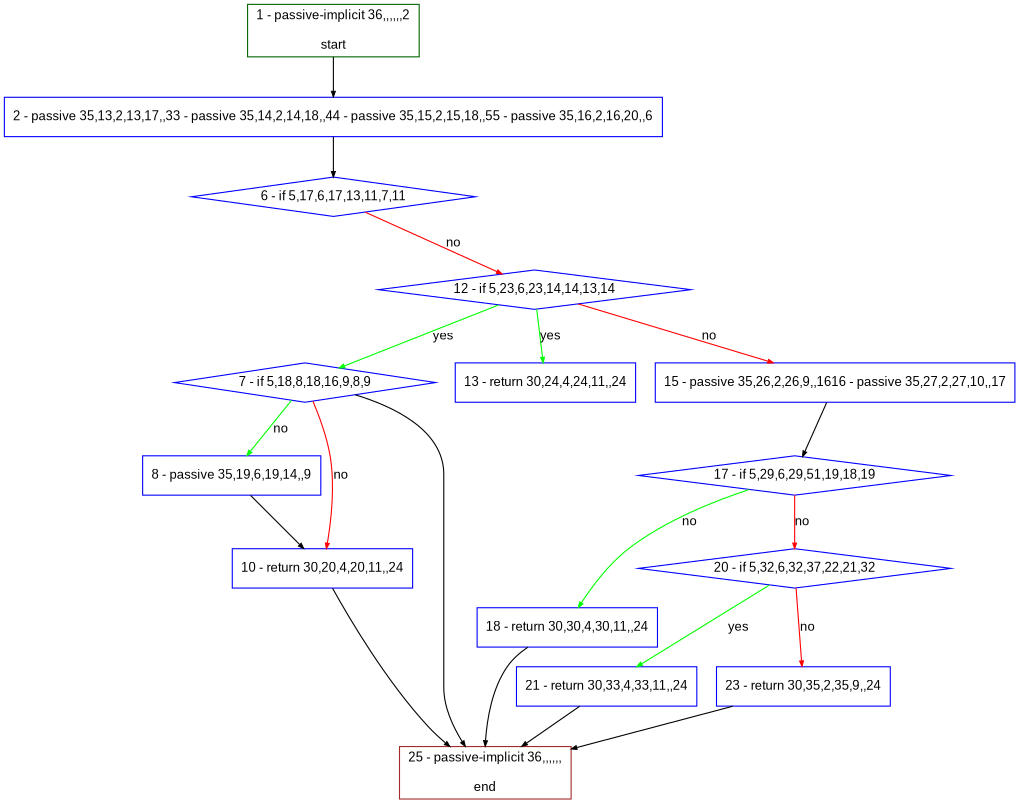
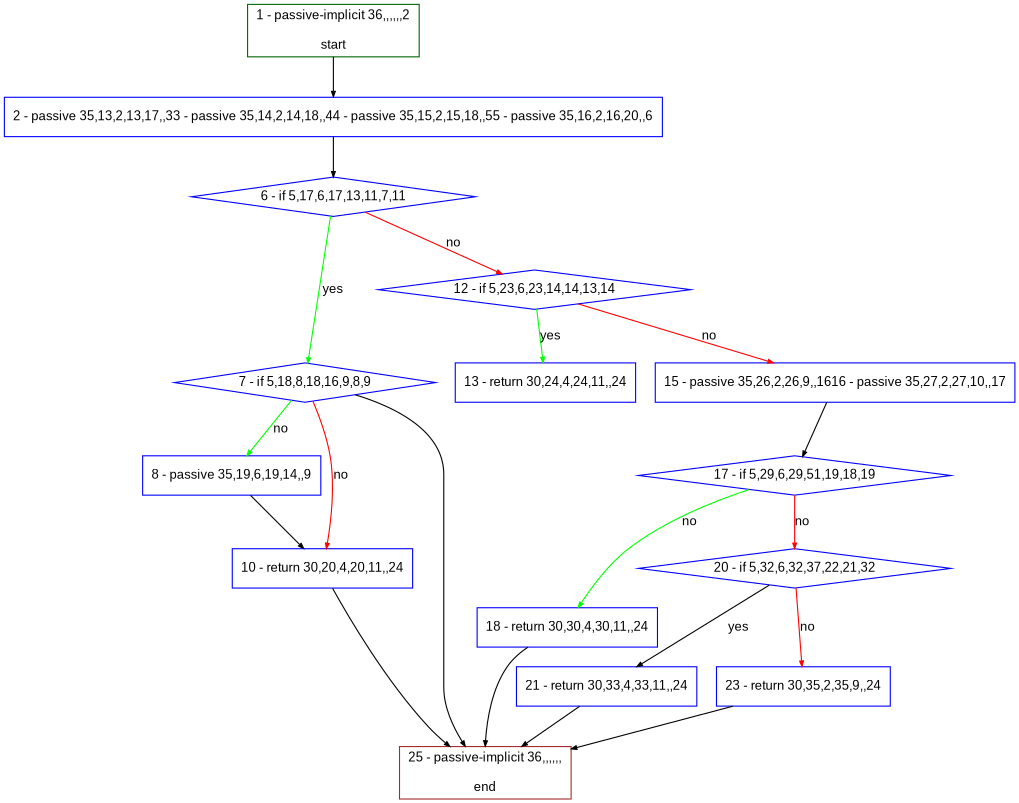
  digraph {
    bgcolor=white
    compound=true
    fillcolor="#FFFFCC"
    fontname="Liberation Sans"
    fontsize=12
    pack=true
    packmode=clust
    style="rounded,filled"
    node [color="#0000ff" compound=true fillcolor="#ffffff" fixedsize=false fontname="Liberation Sans" fontsize=12 node_initialized=no shape=box style=filled]
    edge [arrowhead=normal arrowsize=0.5 arrowtail=none color="#000000" compound=true dir=forward fontcolor=black fontname="Liberation Sans" fontsize=12]
    n1 [label="2 - passive 35,13,2,13,17,,33 - passive 35,14,2,14,18,,44 - passive 35,15,2,15,18,,55 - passive 35,16,2,16,20,,6"]
    n2 [label="6 - if 5,17,6,17,13,11,7,11" shape=diamond]
    n3 [label="7 - if 5,18,8,18,16,9,8,9" shape=diamond]
    n4 [label="12 - if 5,23,6,23,14,14,13,14" shape=diamond]
    n5 [color="#006400" label="1 - passive-implicit 36,,,,,,2\n\nstart"]
    n6 [label="8 - passive 35,19,6,19,14,,9"]
    n7 [label="10 - return 30,20,4,20,11,,24"]
    n8 [color="#a52a2a" label="25 - passive-implicit 36,,,,,,\n\nend"]
    n9 [label="13 - return 30,24,4,24,11,,24"]
    n10 [label="15 - passive 35,26,2,26,9,,1616 - passive 35,27,2,27,10,,17"]
    n11 [label="17 - if 5,29,6,29,51,19,18,19" shape=diamond]
    n12 [label="18 - return 30,30,4,30,11,,24"]
    n13 [label="20 - if 5,32,6,32,37,22,21,32" shape=diamond]
    n14 [label="21 - return 30,33,4,33,11,,24"]
    n15 [label="23 - return 30,35,2,35,9,,24"]
    n1 -> n2
-   n4 -> n3 [color="#00ff00" label=yes]
+   n2 -> n3 [color="#00ff00" label=yes]
    n2 -> n4 [color="#ff0000" label=no]
    n3 -> n6 [color="#00ff00" label=no]
    n3 -> n7 [color="#ff0000" label=no]
    n3 -> n8
    n4 -> n9 [color="#00ff00" label=yes]
    n4 -> n10 [color="#ff0000" label=no]
    n5 -> n1
    n6 -> n7
    n7 -> n8
    n10 -> n11
    n11 -> n12 [color="#00ff00" label=no]
    n11 -> n13 [color="#ff0000" label=no]
    n12 -> n8
-   n13 -> n14 [color="#00ff00" label=yes]
+   n13 -> n14 [label=yes]
    n13 -> n15 [color="#ff0000" label=no]
    n14 -> n8
    n15 -> n8
  }
